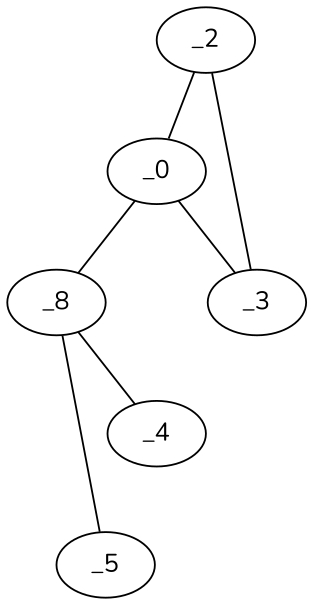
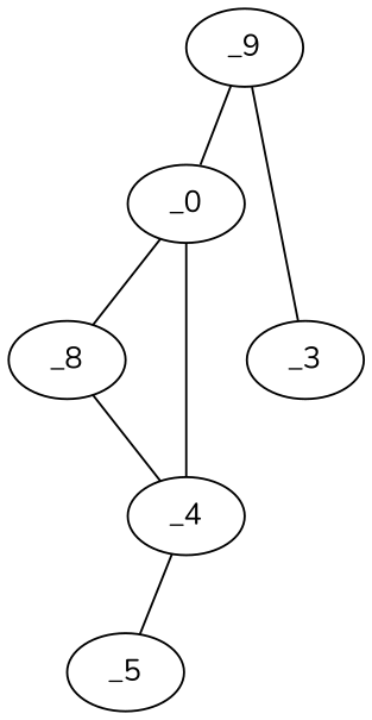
  graph {
    fontname=Nunito
    node [fontname=Nunito]
    edge [fontname=Nunito]
    _0 [x=1.29718 y=2.86636]
    n2 [label=_8 x=0.921146 y=0.717619]
    _3 [x=2.35721 y=3.14131]
    _4 [x=0.540568 y=1.38949]
    _5 [x=2.26614 y=1.52732]
-   _2 [x=2.30685 y=0.569372]
+   _2 [x=2.30685 y=0.569372 label=_9]
    _0 -- n2
-   _0 -- _3
+   _0 -- _4
    n2 -- _4
-   n2 -- _5
+   _4 -- _5
    _2 -- _0
    _2 -- _3
  }
